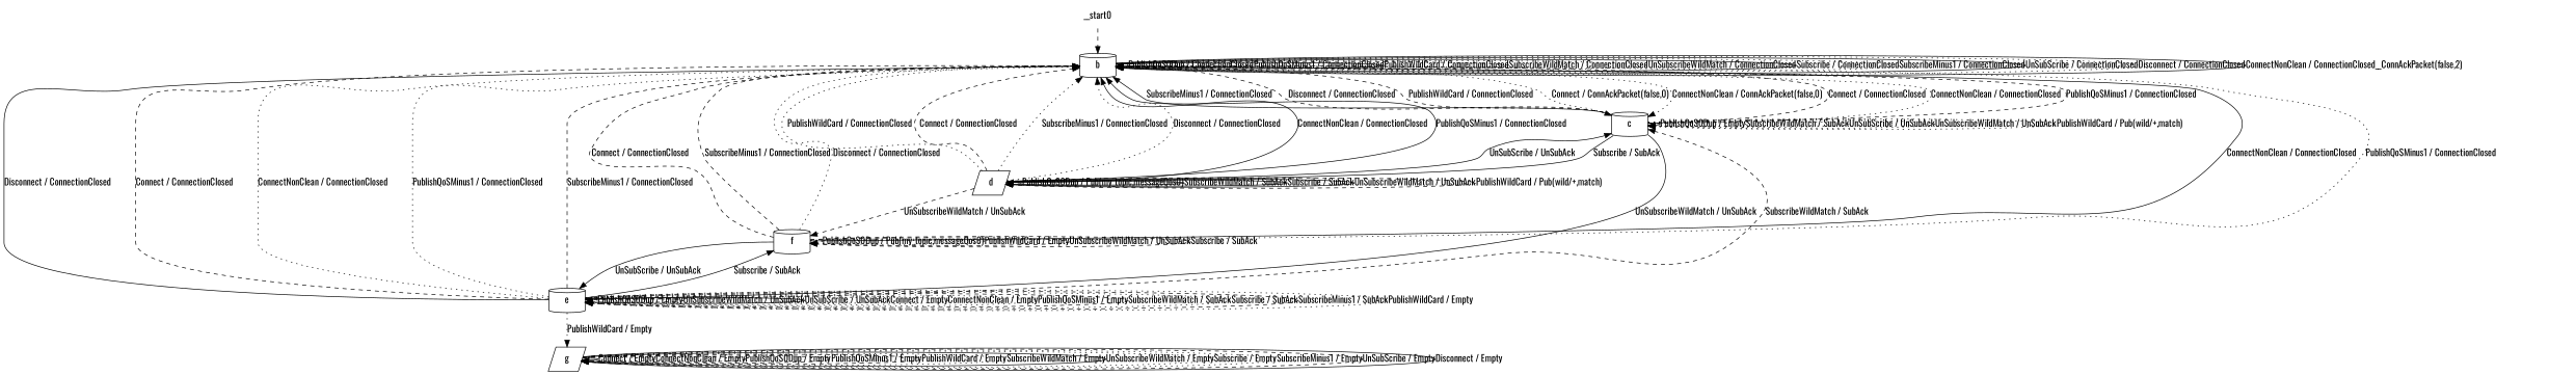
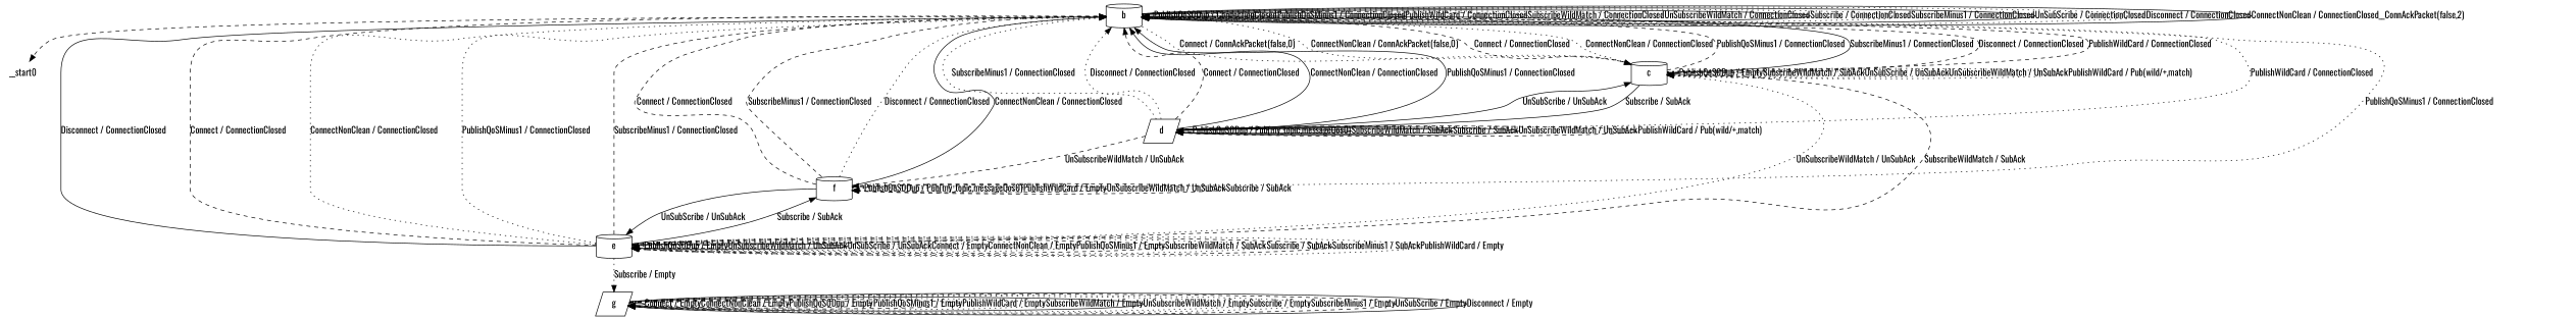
  digraph {
    fontname=Oswald
    node [feature=True fontname=Oswald shape=cylinder]
    edge [fontname=Oswald style=dotted feature=ActiveMQ]
    __start0 [shape=none]
    b
    c [feature="ActiveMQ|emqtt|mosquito"]
    e [feature="ActiveMQ|hbmqtt"]
    d [feature="ActiveMQ|emqtt|mosquito" shape=parallelogram]
    f [feature=ActiveMQ]
    g [feature=hbmqtt shape=parallelogram]
-   __start0 -> b [style=dashed feature=""]
+   b -> __start0 [style=dashed feature=""]
    b -> b [feature="ActiveMQ|hbmqtt|emqtt|mosquito" label="PublishQoS0Dup / ConnectionClosed"]
    b -> b [feature="ActiveMQ|hbmqtt|emqtt|mosquito" label="PublishQoSMinus1 / ConnectionClosed"]
    b -> b [feature="ActiveMQ|hbmqtt|emqtt|mosquito" label="PublishWildCard / ConnectionClosed" style=solid]
    b -> b [feature="ActiveMQ|hbmqtt|emqtt|mosquito" label="SubscribeWildMatch / ConnectionClosed" style=dashed]
    b -> b [feature="ActiveMQ|hbmqtt|emqtt|mosquito" label="UnSubscribeWildMatch / ConnectionClosed"]
    b -> b [feature="ActiveMQ|hbmqtt|emqtt|mosquito" label="Subscribe / ConnectionClosed" style=solid]
    b -> b [feature="ActiveMQ|hbmqtt|emqtt|mosquito" label="SubscribeMinus1 / ConnectionClosed"]
    b -> b [feature="ActiveMQ|hbmqtt|emqtt|mosquito" label="UnSubScribe / ConnectionClosed" style=solid]
    b -> b [feature="ActiveMQ|hbmqtt|emqtt|mosquito" label="Disconnect / ConnectionClosed"]
    b -> b [feature="ActiveMQ|hbmqtt|mosquito" label="ConnectNonClean / ConnectionClosed__ConnAckPacket(false,2)" style=solid]
    b -> c [feature="emqtt|mosquito" label="Connect / ConnAckPacket(false,0)"]
    b -> c [feature=emqtt label="ConnectNonClean / ConnAckPacket(false,0)"]
    c -> b [feature="ActiveMQ|emqtt|mosquito" label="Connect / ConnectionClosed" style=dashed]
    c -> b [feature="ActiveMQ|emqtt|mosquito" label="ConnectNonClean / ConnectionClosed"]
    c -> b [feature="ActiveMQ|emqtt|mosquito" label="PublishQoSMinus1 / ConnectionClosed" style=dashed]
    c -> b [feature="ActiveMQ|emqtt|mosquito" label="SubscribeMinus1 / ConnectionClosed" style=solid]
    c -> b [feature="ActiveMQ|emqtt|mosquito" label="Disconnect / ConnectionClosed" style=dashed]
    c -> b [feature="emqtt|mosquito" label="PublishWildCard / ConnectionClosed" style=dashed]
    c -> c [feature="ActiveMQ|emqtt|mosquito" label="PublishQoS0Dup / Empty" style=solid]
    c -> c [feature="ActiveMQ|emqtt|mosquito" label="SubscribeWildMatch / SubAck"]
    c -> c [feature="ActiveMQ|emqtt|mosquito" label="UnSubScribe / UnSubAck"]
    c -> c [feature="emqtt|mosquito" label="UnSubscribeWildMatch / UnSubAck"]
    c -> c [label="PublishWildCard / Pub(wild/+,match)"]
-   c -> e [label="UnSubscribeWildMatch / UnSubAck" style=solid]
+   c -> e [label="UnSubscribeWildMatch / UnSubAck"]
    c -> d [feature="ActiveMQ|emqtt|mosquito" label="Subscribe / SubAck" style=solid]
    e -> b [feature="ActiveMQ|hbmqtt" label="Disconnect / ConnectionClosed" style=solid]
    e -> b [label="Connect / ConnectionClosed" style=dashed]
    e -> b [label="ConnectNonClean / ConnectionClosed"]
    e -> b [label="PublishQoSMinus1 / ConnectionClosed"]
    e -> b [label="SubscribeMinus1 / ConnectionClosed" style=dashed]
    e -> c [label="SubscribeWildMatch / SubAck" style=dashed]
    e -> e [feature="ActiveMQ|hbmqtt" label="PublishQoS0Dup / Empty"]
    e -> e [feature="ActiveMQ|hbmqtt" label="UnSubscribeWildMatch / UnSubAck" style=dashed]
    e -> e [feature="ActiveMQ|hbmqtt" label="UnSubScribe / UnSubAck" style=solid]
    e -> e [feature=hbmqtt label="Connect / Empty"]
    e -> e [feature=hbmqtt label="ConnectNonClean / Empty"]
    e -> e [feature=hbmqtt label="PublishQoSMinus1 / Empty"]
    e -> e [feature=hbmqtt label="SubscribeWildMatch / SubAck" style=dashed]
    e -> e [feature=hbmqtt label="Subscribe / SubAck"]
    e -> e [feature=hbmqtt label="SubscribeMinus1 / SubAck" style=dashed]
    e -> e [label="PublishWildCard / Empty"]
    e -> f [label="Subscribe / SubAck" style=solid]
-   e -> g [feature=hbmqtt label="PublishWildCard / Empty"]
+   e -> g [feature=hbmqtt label="Subscribe / Empty"]
    d -> b [feature="ActiveMQ|emqtt|mosquito" label="Connect / ConnectionClosed" style=dashed]
    d -> b [feature="ActiveMQ|emqtt|mosquito" label="ConnectNonClean / ConnectionClosed" style=solid]
    d -> b [feature="ActiveMQ|emqtt|mosquito" label="PublishQoSMinus1 / ConnectionClosed" style=solid]
    d -> b [feature="ActiveMQ|emqtt|mosquito" label="SubscribeMinus1 / ConnectionClosed"]
    d -> b [feature="ActiveMQ|emqtt|mosquito" label="Disconnect / ConnectionClosed"]
    d -> b [feature="emqtt|mosquito" label="PublishWildCard / ConnectionClosed"]
    d -> c [feature="ActiveMQ|emqtt|mosquito" label="UnSubScribe / UnSubAck" style=solid]
    d -> d [feature="ActiveMQ|emqtt|mosquito" label="PublishQoS0Dup / Pub(my_topic,messageQos0)" style=dashed]
    d -> d [feature="ActiveMQ|emqtt|mosquito" label="SubscribeWildMatch / SubAck" style=solid]
    d -> d [feature="ActiveMQ|emqtt|mosquito" label="Subscribe / SubAck" style=solid]
    d -> d [feature="emqtt|mosquito" label="UnSubscribeWildMatch / UnSubAck" style=solid]
    d -> d [label="PublishWildCard / Pub(wild/+,match)" style=dashed]
    d -> f [label="UnSubscribeWildMatch / UnSubAck" style=dashed]
    f -> b [label="Connect / ConnectionClosed" style=dashed]
    f -> b [label="ConnectNonClean / ConnectionClosed" style=solid]
    f -> b [label="PublishQoSMinus1 / ConnectionClosed"]
    f -> b [label="SubscribeMinus1 / ConnectionClosed" style=dashed]
    f -> b [label="Disconnect / ConnectionClosed"]
    f -> e [label="UnSubScribe / UnSubAck" style=solid]
    f -> f [label="PublishQoS0Dup / Pub(my_topic,messageQos0)"]
    f -> f [label="PublishWildCard / Empty"]
    f -> f [label="UnSubscribeWildMatch / UnSubAck" style=dashed]
    f -> f [label="Subscribe / SubAck" style=dashed]
    g -> g [feature=hbmqtt label="Connect / Empty" style=solid]
    g -> g [feature=hbmqtt label="ConnectNonClean / Empty"]
    g -> g [feature=hbmqtt label="PublishQoS0Dup / Empty" style=dashed]
    g -> g [feature=hbmqtt label="PublishQoSMinus1 / Empty" style=dashed]
    g -> g [feature=hbmqtt label="PublishWildCard / Empty" style=dashed]
    g -> g [feature=hbmqtt label="SubscribeWildMatch / Empty"]
    g -> g [feature=hbmqtt label="UnSubscribeWildMatch / Empty" style=solid]
    g -> g [feature=hbmqtt label="Subscribe / Empty"]
    g -> g [feature=hbmqtt label="SubscribeMinus1 / Empty"]
    g -> g [feature=hbmqtt label="UnSubScribe / Empty" style=dashed]
    g -> g [feature=hbmqtt label="Disconnect / Empty" style=solid]
  }
